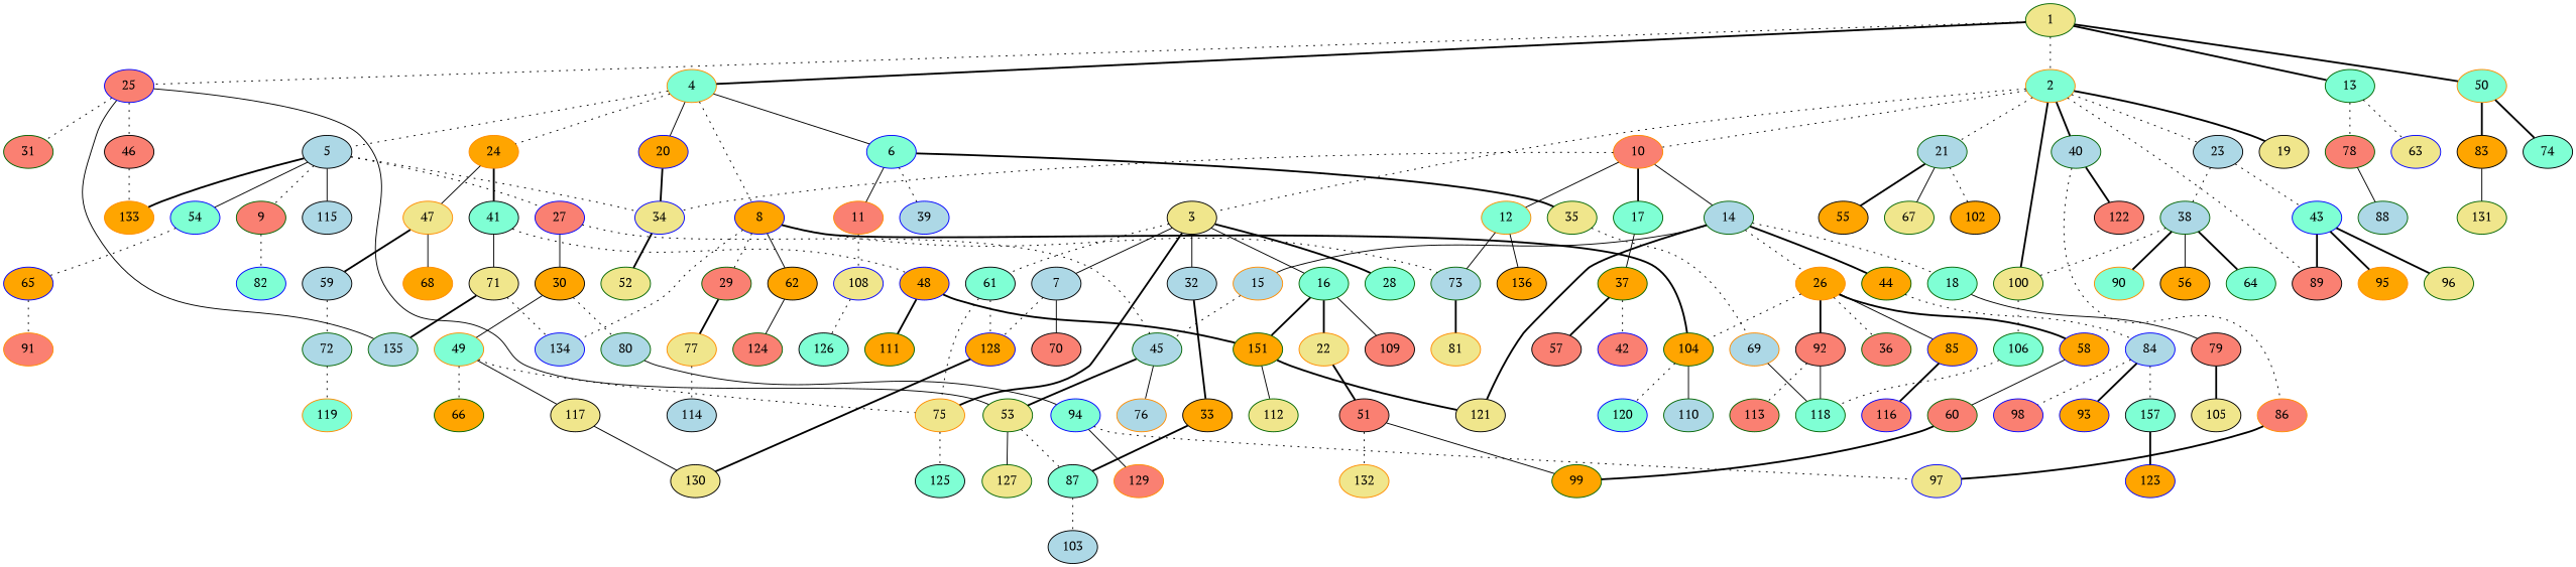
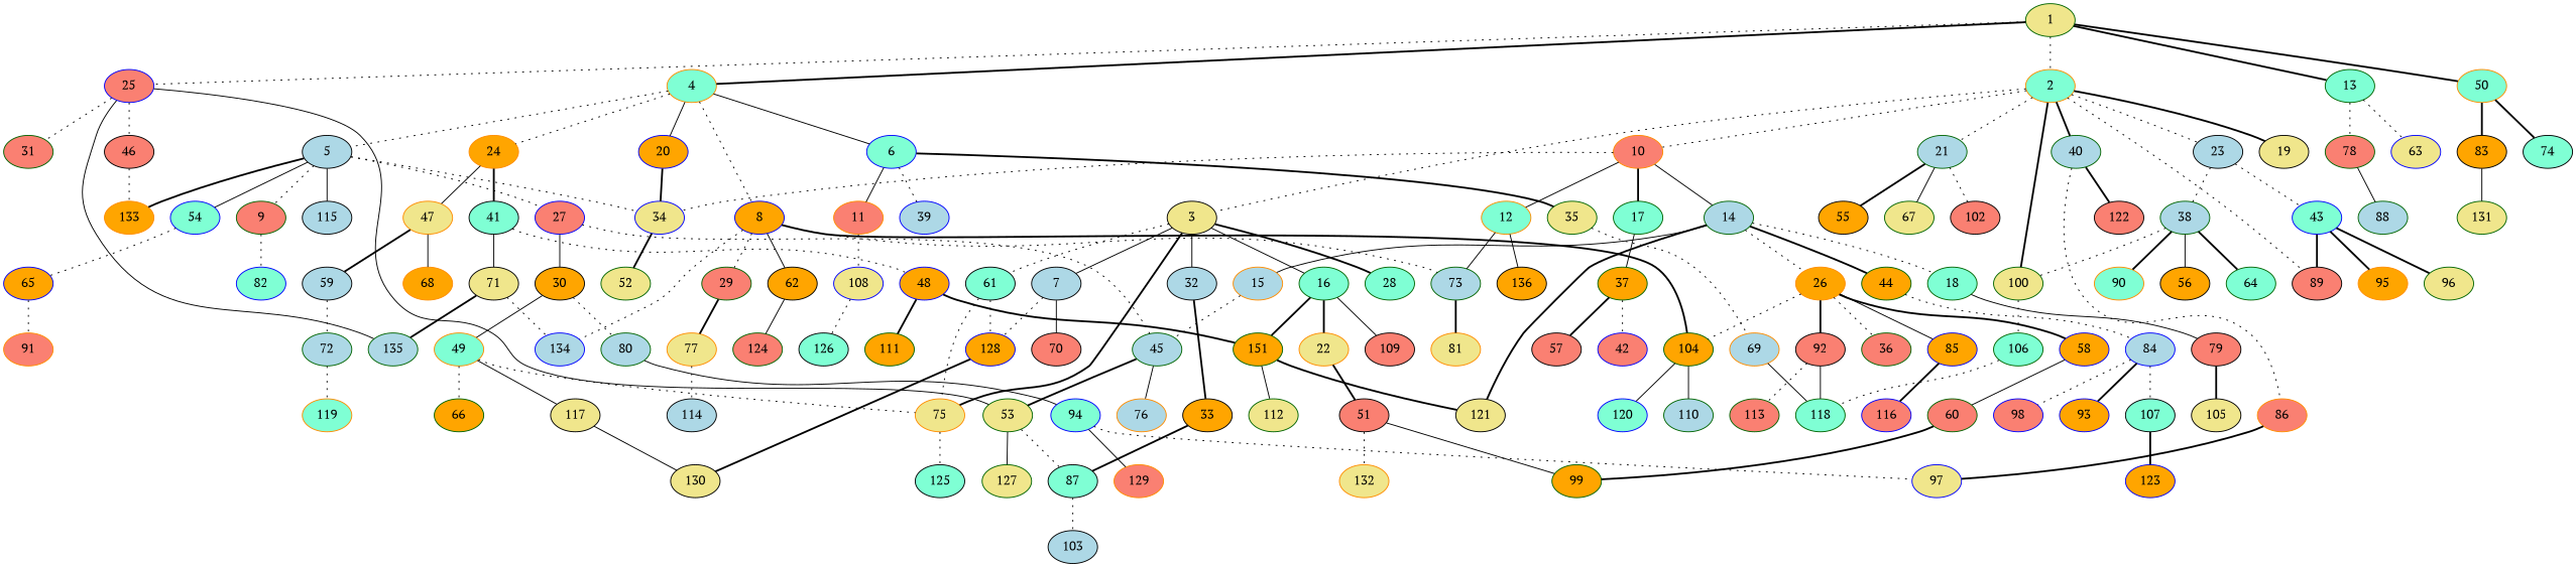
  graph {
    fontname="PT Serif"
    node [color=darkgreen fillcolor=orange fontname="PT Serif" style=filled]
    edge [fontname="PT Serif" style=dotted]
    1 [fillcolor=khaki]
    2 [color=darkorange fillcolor=aquamarine]
    4 [color=darkorange fillcolor=aquamarine]
    13 [fillcolor=aquamarine]
    25 [color=blue fillcolor=salmon]
    50 [color=darkorange fillcolor=aquamarine]
    3 [color=black fillcolor=khaki]
    10 [color=darkorange fillcolor=salmon]
    19 [color=black fillcolor=khaki]
    21 [fillcolor=lightblue]
    23 [color=black fillcolor=lightblue]
    40 [fillcolor=lightblue]
    89 [color=black fillcolor=salmon]
    100 [fillcolor=khaki]
    5 [color=black fillcolor=lightblue]
    6 [color=blue fillcolor=aquamarine]
    8 [color=blue]
    20 [color=blue]
    24 [color=darkorange]
    63 [color=blue fillcolor=khaki]
    78 [fillcolor=salmon]
    31 [fillcolor=salmon]
    46 [color=black fillcolor=salmon]
    53 [fillcolor=khaki]
    135 [fillcolor=lightblue]
    74 [color=black fillcolor=aquamarine]
    83 [color=black]
    7 [color=black fillcolor=lightblue]
    16 [fillcolor=aquamarine]
    28 [fillcolor=aquamarine]
    32 [color=black fillcolor=lightblue]
    61 [color=black fillcolor=aquamarine]
    75 [color=darkorange fillcolor=khaki]
    34 [color=blue fillcolor=khaki]
    12 [color=darkorange fillcolor=aquamarine]
    14 [fillcolor=lightblue]
    17 [fillcolor=aquamarine]
    55 [color=black]
    67 [fillcolor=khaki]
-   102 [color=black]
+   102 [color=black fillcolor=salmon]
    38 [fillcolor=lightblue]
    43 [color=blue fillcolor=aquamarine]
    86 [color=darkorange fillcolor=salmon]
    122 [color=black fillcolor=salmon]
    106 [fillcolor=aquamarine]
    70 [color=black fillcolor=salmon]
    128 [color=blue]
    22 [color=darkorange fillcolor=khaki]
    n49 [label=151]
    109 [color=black fillcolor=salmon]
    33 [color=black]
    125 [color=black fillcolor=aquamarine]
    9 [fillcolor=salmon]
    27 [color=blue fillcolor=salmon]
    54 [color=blue fillcolor=aquamarine]
    115 [color=black fillcolor=lightblue]
    133 [color=darkorange]
    11 [color=darkorange fillcolor=salmon]
    35 [fillcolor=khaki]
    39 [color=blue fillcolor=lightblue]
    29 [fillcolor=salmon]
    62 [color=black]
    73 [fillcolor=lightblue]
    104
    134 [color=blue fillcolor=lightblue]
    41 [color=black fillcolor=aquamarine]
    47 [color=darkorange fillcolor=khaki]
    82 [color=blue fillcolor=aquamarine]
    45 [fillcolor=lightblue]
    30 [color=black]
    52 [fillcolor=khaki]
    65 [color=blue]
    108 [color=blue fillcolor=khaki]
    69 [color=darkorange fillcolor=lightblue]
    130 [color=black fillcolor=khaki]
    77 [color=darkorange fillcolor=khaki]
    124 [fillcolor=salmon]
    81 [color=darkorange fillcolor=khaki]
    110 [fillcolor=lightblue]
    120 [color=blue fillcolor=aquamarine]
    136 [color=black]
    15 [color=darkorange fillcolor=lightblue]
    18 [fillcolor=aquamarine]
    26 [color=darkorange]
    44
    121 [color=black fillcolor=khaki]
    37
    126 [color=black fillcolor=aquamarine]
    88 [fillcolor=lightblue]
    79 [color=black fillcolor=salmon]
    36 [fillcolor=salmon]
    58 [color=blue]
    85 [color=blue]
    92 [color=black fillcolor=salmon]
    84 [color=blue fillcolor=lightblue]
    76 [color=darkorange fillcolor=lightblue]
    51 [color=black fillcolor=salmon]
    112 [fillcolor=khaki]
    42 [color=blue fillcolor=salmon]
    57 [color=black fillcolor=salmon]
    105 [color=black fillcolor=khaki]
    99
    132 [color=darkorange fillcolor=khaki]
    56 [color=black]
    64 [fillcolor=aquamarine]
    90 [color=darkorange fillcolor=aquamarine]
    95 [color=darkorange]
    96 [fillcolor=khaki]
    48 [color=blue]
    71 [color=black fillcolor=khaki]
    59 [color=black fillcolor=lightblue]
    68 [color=darkorange]
    87 [color=black fillcolor=aquamarine]
    127 [fillcolor=khaki]
    60 [fillcolor=salmon]
    116 [color=blue fillcolor=salmon]
    118 [fillcolor=aquamarine]
    113 [fillcolor=salmon]
    49 [color=darkorange fillcolor=aquamarine]
    80 [fillcolor=lightblue]
    114 [color=black fillcolor=lightblue]
    66
    117 [color=black fillcolor=khaki]
    94 [color=blue fillcolor=aquamarine]
    103 [color=black fillcolor=lightblue]
    97 [color=blue fillcolor=khaki]
    111
    93 [color=blue]
    98 [color=blue fillcolor=salmon]
-   107 [color=black fillcolor=aquamarine label=157]
+   107 [color=black fillcolor=aquamarine]
    72 [fillcolor=lightblue]
    131 [fillcolor=khaki]
    91 [color=darkorange fillcolor=salmon]
    119 [color=darkorange fillcolor=aquamarine]
    129 [color=darkorange fillcolor=salmon]
    123 [color=blue]
    1 -- 2
    1 -- 4 [style=bold]
    1 -- 13 [style=bold]
    1 -- 25
    1 -- 50 [style=bold]
    2 -- 3
    2 -- 10
    2 -- 19 [style=bold]
    2 -- 21
    2 -- 23
    2 -- 40 [style=bold]
    2 -- 89
    2 -- 100 [style=bold]
    4 -- 5
    4 -- 6 [style=solid]
    4 -- 8
    4 -- 20 [style=solid]
    4 -- 24
    13 -- 63
    13 -- 78
    25 -- 31
    25 -- 46
    25 -- 53 [style=solid]
    25 -- 135 [style=solid]
    50 -- 74 [style=bold]
    50 -- 83 [style=bold]
    3 -- 7 [style=solid]
    3 -- 16 [style=solid]
    3 -- 28 [style=bold]
    3 -- 32 [style=solid]
    3 -- 61
    3 -- 75 [style=bold]
    10 -- 34
    10 -- 12 [style=solid]
    10 -- 14 [style=solid]
    10 -- 17 [style=bold]
    21 -- 55 [style=bold]
    21 -- 67 [style=solid]
    21 -- 102
    23 -- 38
    23 -- 43
    40 -- 86
    40 -- 122 [style=bold]
    100 -- 106
    5 -- 34
    5 -- 9
    5 -- 27
    5 -- 54 [style=solid]
    5 -- 115 [style=solid]
    5 -- 133 [style=bold]
    6 -- 11 [style=solid]
    6 -- 35 [style=bold]
    6 -- 39
    8 -- 29
    8 -- 62 [style=solid]
    8 -- 73
    8 -- 104 [style=bold]
    8 -- 134
    20 -- 34 [style=bold]
    24 -- 41 [style=bold]
    24 -- 47 [style=solid]
    78 -- 88 [style=solid]
    46 -- 133
    53 -- 87
    53 -- 127 [style=solid]
    83 -- 131 [style=solid]
    7 -- 70 [style=solid]
    7 -- 128
    16 -- 22 [style=bold]
    16 -- n49 [style=bold]
    16 -- 109 [style=solid]
    32 -- 33 [style=bold]
    61 -- 75
    61 -- 128
    75 -- 125
    34 -- 52 [style=bold]
    12 -- 73 [style=solid]
    12 -- 136 [style=solid]
    14 -- 15 [style=solid]
    14 -- 18
    14 -- 26
    14 -- 44 [style=bold]
    14 -- 121 [style=bold]
    17 -- 37 [style=solid]
    38 -- 100
    38 -- 56 [style=solid]
    38 -- 64 [style=bold]
    38 -- 90 [style=bold]
    43 -- 89 [style=bold]
    43 -- 95 [style=bold]
    43 -- 96 [style=bold]
    86 -- 97 [style=bold]
    106 -- 118
    128 -- 130 [style=bold]
    22 -- 51 [style=bold]
    n49 -- 121 [style=bold]
    n49 -- 112 [style=solid]
    33 -- 87 [style=bold]
    9 -- 82
    27 -- 45
    27 -- 30 [style=solid]
    54 -- 65
    11 -- 108
    35 -- 69
    29 -- 77 [style=bold]
    62 -- 124 [style=solid]
    73 -- 81 [style=bold]
    104 -- 110 [style=solid]
-   104 -- 120
+   104 -- 120 [style=solid]
    41 -- 48
    41 -- 71 [style=solid]
    47 -- 59 [style=bold]
    47 -- 68 [style=solid]
    45 -- 53 [style=bold]
    45 -- 76 [style=solid]
    30 -- 49 [style=solid]
    30 -- 80
    65 -- 91
    108 -- 126
    69 -- 118 [style=solid]
    77 -- 114
    15 -- 45
    18 -- 79 [style=solid]
    26 -- 104
    26 -- 36
    26 -- 58 [style=bold]
    26 -- 85 [style=solid]
    26 -- 92 [style=bold]
    44 -- 84
    37 -- 42
    37 -- 57 [style=bold]
    79 -- 105 [style=bold]
    58 -- 60 [style=solid]
    85 -- 116 [style=bold]
    92 -- 118 [style=solid]
    92 -- 113
    84 -- 93 [style=bold]
    84 -- 98
    84 -- 107
    51 -- 99 [style=solid]
    51 -- 132
    48 -- n49 [style=bold]
    48 -- 111 [style=bold]
    71 -- 135 [style=bold]
    71 -- 134
    59 -- 72
    87 -- 103
    60 -- 99 [style=bold]
    49 -- 75
    49 -- 66
    49 -- 117 [style=solid]
    80 -- 94 [style=solid]
    117 -- 130 [style=solid]
    94 -- 97
    94 -- 129 [style=solid]
    107 -- 123 [style=bold]
    72 -- 119
  }
